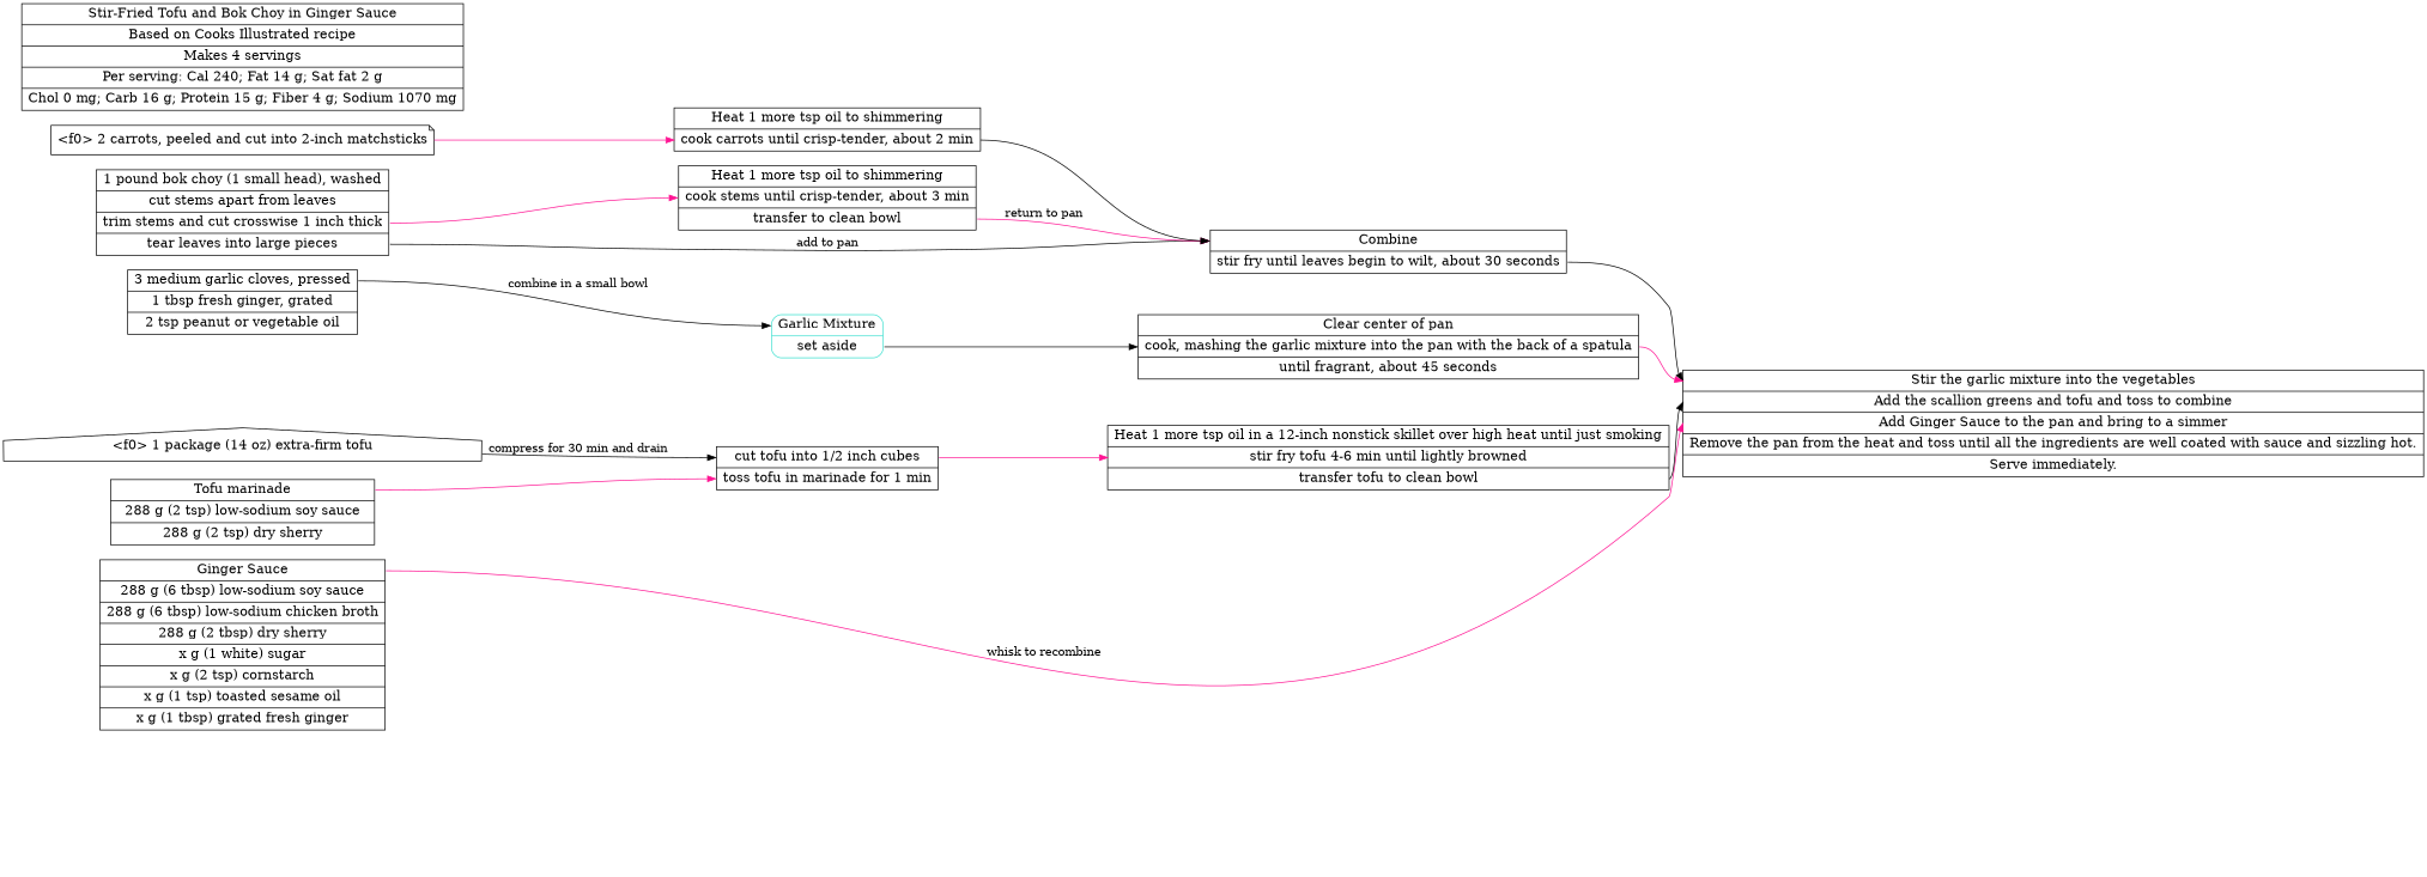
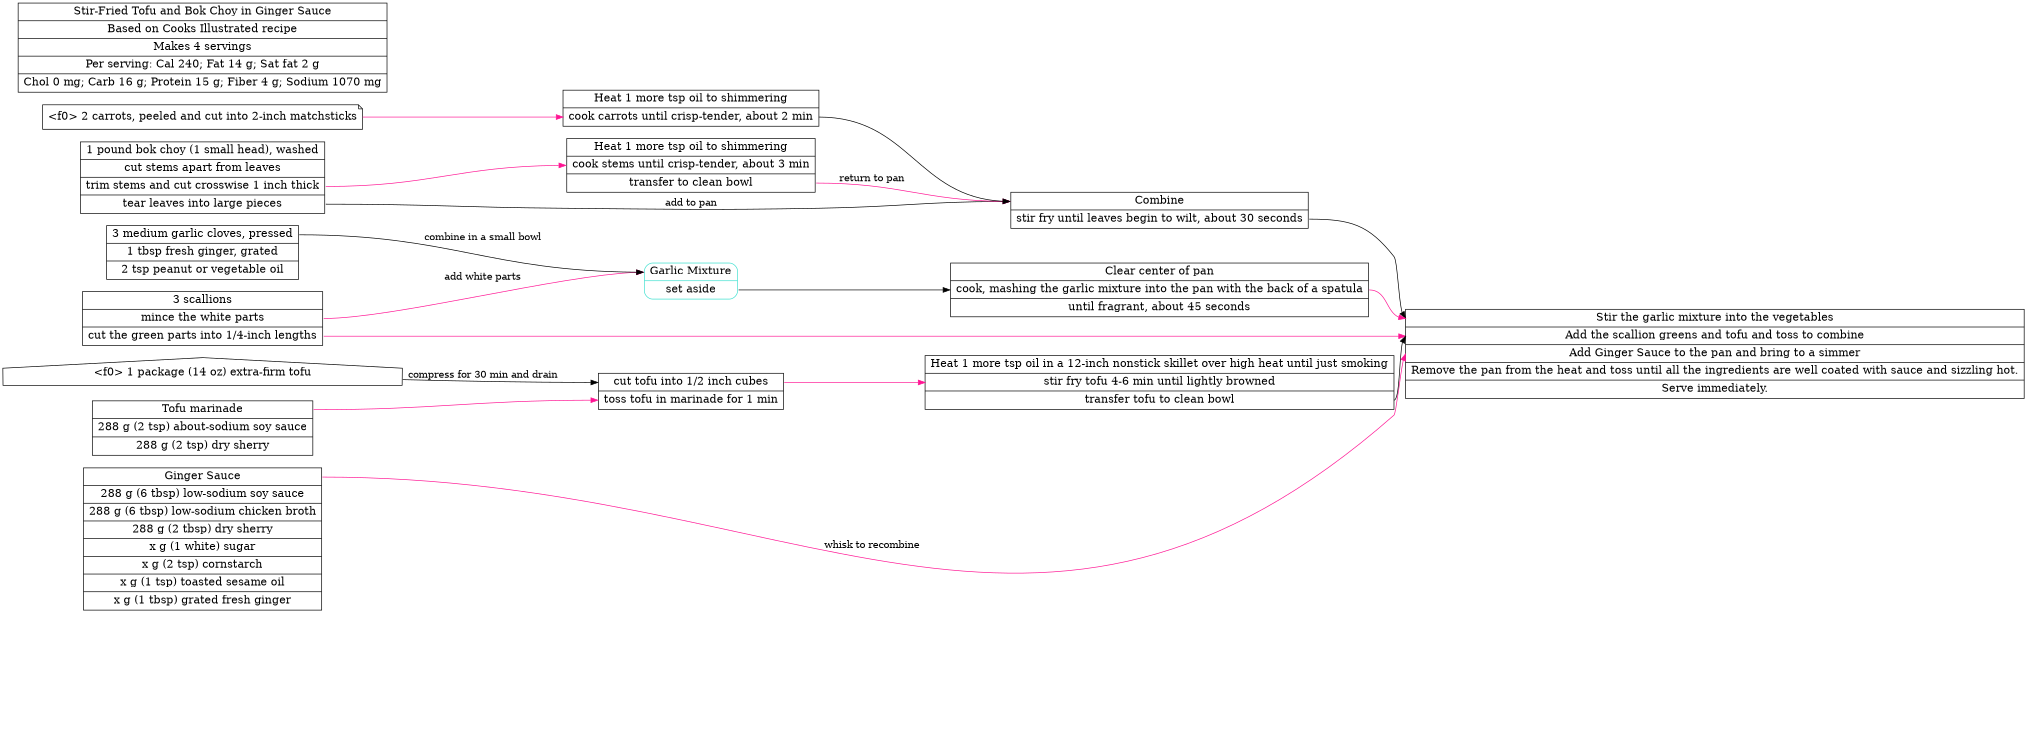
  digraph {
    rankdir=LR
    ranksep=.1
    node [fontsize=16 shape=record]
    edge [color=deeppink headport=f0 tailport=f0]
    n1 [label="<f0> Ginger Sauce| <f1> 288 g (6 tbsp) low-sodium soy sauce| 288 g (6 tbsp) low-sodium chicken broth| 288 g (2 tbsp) dry sherry| x g (1 white) sugar| x g (2 tsp) cornstarch| x g (1 tsp) toasted sesame oil| x g (1 tbsp) grated fresh ginger  "]
    n2 [label="<f0> 1 pound bok choy (1 small head), washed| cut stems apart from leaves| <f2> trim stems and cut crosswise 1 inch thick| <f3> tear leaves into large pieces"]
    n3 [label="<f0> 1 package (14 oz) extra-firm tofu" shape=house]
-   n4 [label="<f0> Tofu marinade | 288 g (2 tsp) low-sodium soy sauce| 288 g (2 tsp) dry sherry"]
+   n4 [label="<f0> Tofu marinade | 288 g (2 tsp) about-sodium soy sauce| 288 g (2 tsp) dry sherry"]
+   n5 [label="<f0> 3 scallions| <f1> mince the white parts| <f2> cut the green parts into 1/4-inch lengths"]
    n6 [label="<f0> 2 carrots, peeled and cut into 2-inch matchsticks" shape=note]
    n7 [label="<f0> Stir the garlic mixture into the vegetables| <f1> Add the scallion greens and tofu and toss to combine| <f2> Add Ginger Sauce to the pan and bring to a simmer| Remove the pan from the heat and toss until all the ingredients are well coated with sauce and sizzling hot.| Serve immediately."]
    n8 [label="<f0> Heat 1 more tsp oil to shimmering|<f1> cook stems until crisp-tender, about 3 min| <f2> transfer to clean bowl"]
    n9 [label="<f0> Combine| <f1> stir fry until leaves begin to wilt, about 30 seconds"]
    n10 [label="<f0> cut tofu into 1/2 inch cubes | <f1> toss tofu in marinade for 1 min"]
    n11 [color=turquoise label="<f0> Garlic Mixture| <f1> set aside" style=rounded]
    n12 [label="<f0> Heat 1 more tsp oil to shimmering|<f1> cook carrots until crisp-tender, about 2 min"]
    n13 [label="<f0> Heat 1 more tsp oil in a 12-inch nonstick skillet over high heat until just smoking | <f1> stir fry tofu 4-6 min until lightly browned| <f2> transfer tofu to clean bowl"]
    n14 [label="<f0> Clear center of pan| <f1> cook, mashing the garlic mixture into the pan with the back of a spatula| until fragrant, about 45 seconds"]
    n15 [label="<f0> 3 medium garlic cloves, pressed | 1 tbsp fresh ginger, grated| 2 tsp peanut or vegetable oil"]
    n16 [label="Stir-Fried Tofu and Bok Choy in Ginger Sauce|Based on Cooks Illustrated recipe| Makes 4 servings| Per serving: Cal 240; Fat 14 g; Sat fat 2 g| Chol 0 mg; Carb 16 g; Protein 15 g; Fiber 4 g; Sodium 1070 mg"]
    subgraph sub_1 {
      rank=same
      n1
      n2
      n3
      n4
+     n5
      n6
    }
    n1 -> n7 [headport=f2 label="whisk to recombine"]
    n2 -> n8 [headport=f1 tailport=f2]
    n2 -> n9 [color=black label="add to pan" tailport=f3]
    n3 -> n10 [color=black label="compress for 30 min and drain"]
    n4 -> n10 [headport=f1]
+   n5 -> n7 [headport=f1 tailport=f2]
+   n5 -> n11 [label="add white parts" tailport=f1]
    n6 -> n12 [headport=f1]
    n8 -> n9 [label="return to pan" tailport=f2]
    n9 -> n7 [color=black tailport=f1]
    n10 -> n13 [headport=f1]
    n11 -> n14 [color=black headport=f1 tailport=f1]
    n12 -> n9 [color=black tailport=f1]
    n13 -> n7 [color=black headport=f1 tailport=f2]
    n14 -> n7 [tailport=f1]
    n15 -> n11 [color=black label="combine in a small bowl"]
  }
